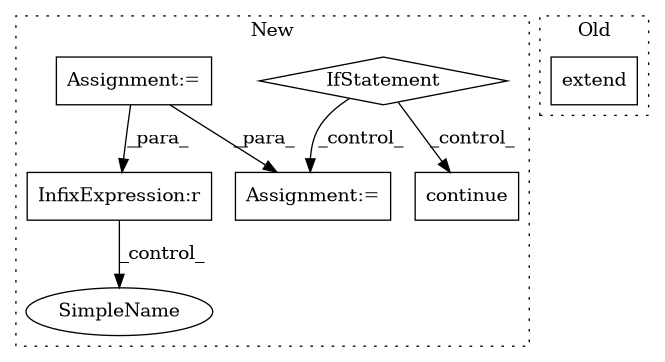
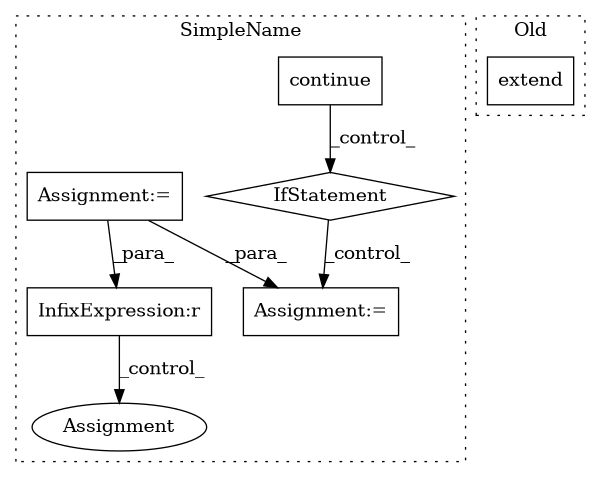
  digraph {
    node [a=7 l=1 shape=box]
    n1 [a=18 l=9 label=continue s=4547]
    n2 [a=25 l="4,2" label=IfStatement s="4514,4533" shape=diamond]
-   n3 [a=42 label=SimpleName shape=ellipse l=""]
+   n3 [a=42 label=Assignment shape=ellipse l=""]
    n4 [label="Assignment:=" s=4717]
    n5 [a=27 l=4 label="InfixExpression:r" s=4525]
    n6 [label="Assignment:=" s=4420]
    n7 [a=32 l="7,1" label=extend s="5188,5229"]
    subgraph cluster_1 {
-     label=New
+     label=SimpleName
      style=dotted
      n1
      n2
      n3
      n4
      n5
      n6
    }
    subgraph cluster_2 {
      label=Old
      style=dotted
      n7
    }
-   n2 -> n1 [label=_control_]
+   n1 -> n2 [label=_control_]
    n2 -> n4 [label=_control_]
    n5 -> n3 [label=_control_]
    n6 -> n4 [label=_para_]
    n6 -> n5 [label=_para_]
  }
